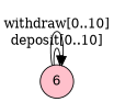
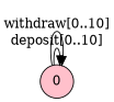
  digraph {
    rankdir=LR
-   0 [fillcolor=pink shape=circle style=filled label=6]
+   0 [fillcolor=pink shape=circle style=filled]
    0 -> 0 [label="deposit[0..10]"]
    0 -> 0 [label="withdraw[0..10]"]
  }
